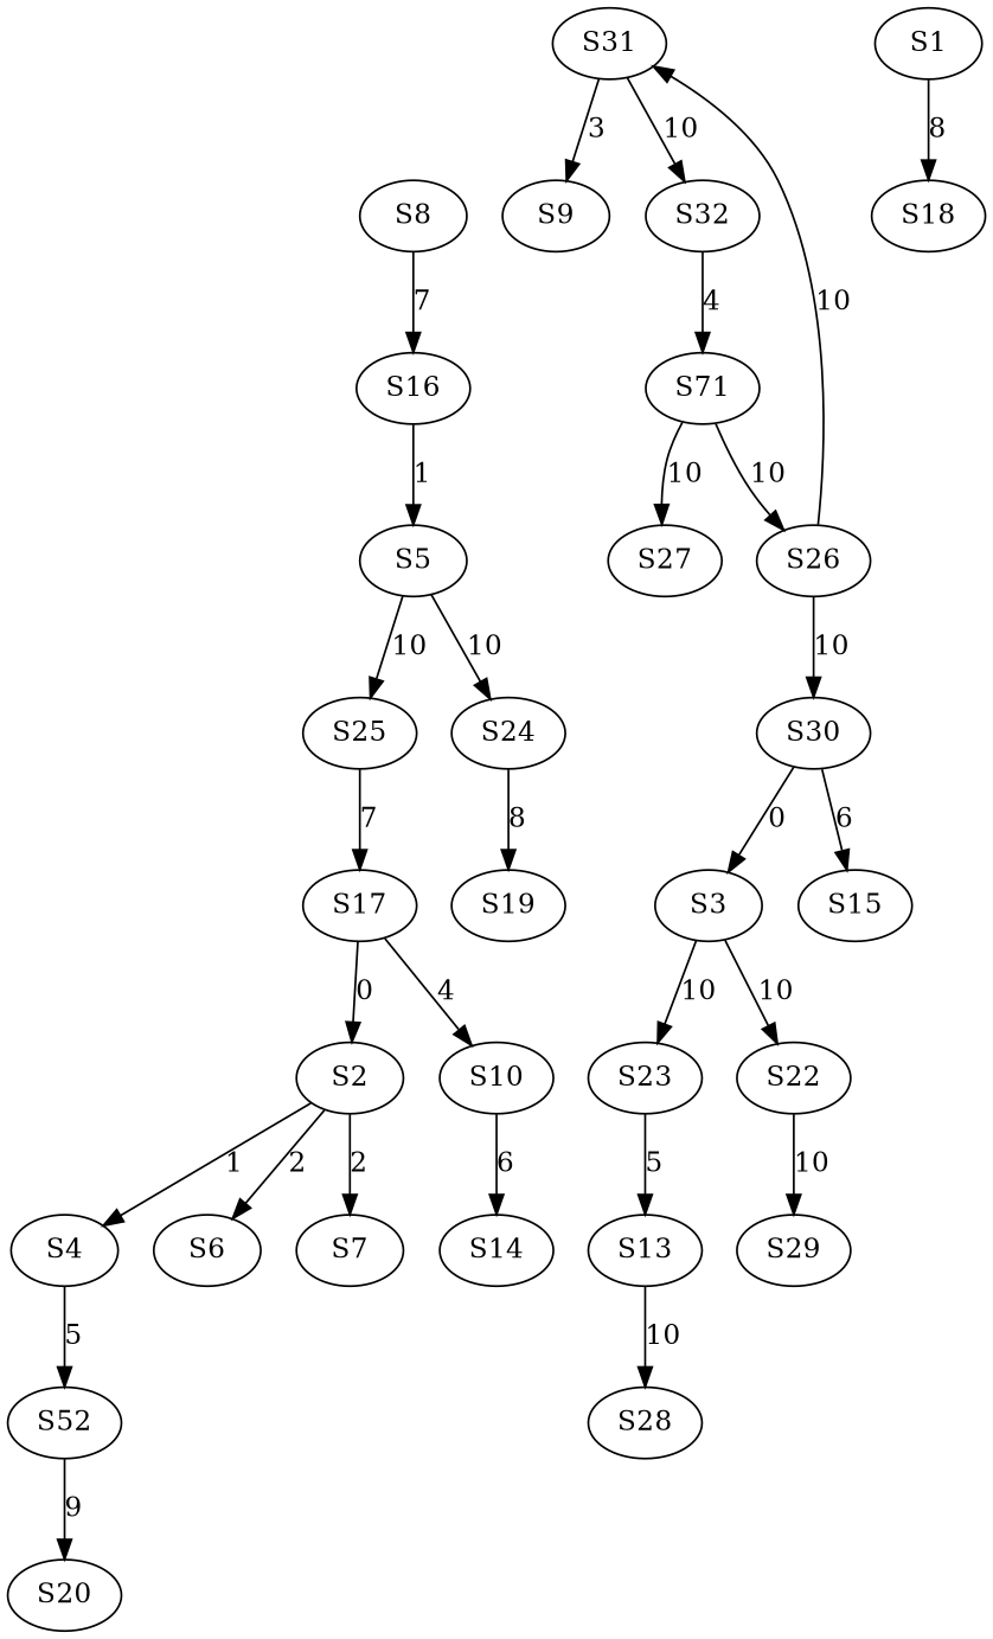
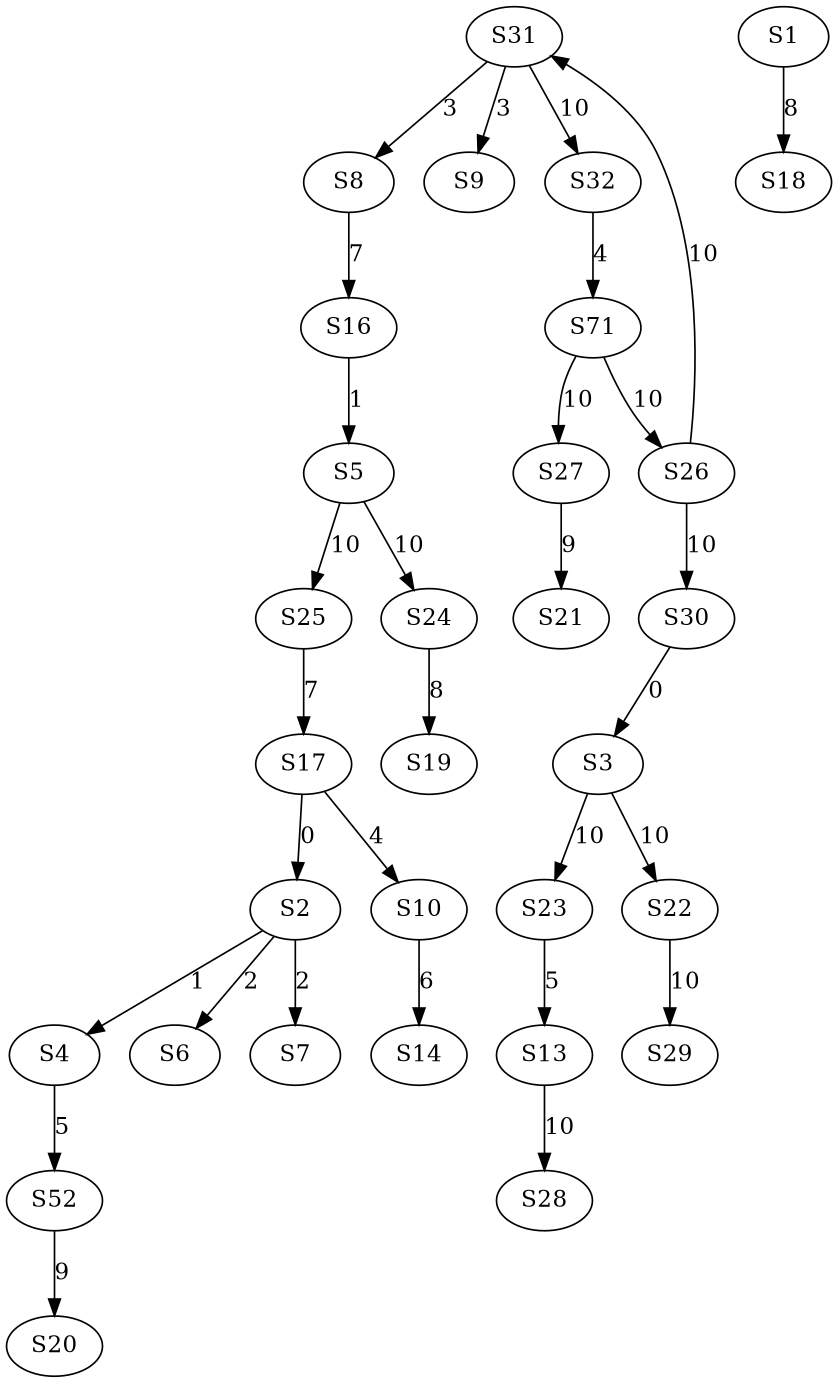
  strict digraph {
    S17
    S2
    S10
    S4
    S6
    S7
    S14
    n8 [label=S52]
    S30
    S3
-   S15
    S23
    S22
    S13
    S29
    S20
    S16
    S5
    S25
    S24
    S19
    S31
    S8
    S9
    S32
    n26 [label=S71]
    S27
    S26
+   S21
    S28
    S1
    S18
    S17 -> S2 [label=0]
    S17 -> S10 [label=4]
    S2 -> S4 [label=1]
    S2 -> S6 [label=2]
    S2 -> S7 [label=2]
    S10 -> S14 [label=6]
    S4 -> n8 [label=5]
    n8 -> S20 [label=9]
    S30 -> S3 [label=0]
-   S30 -> S15 [label=6]
    S3 -> S23 [label=10]
    S3 -> S22 [label=10]
    S23 -> S13 [label=5]
    S22 -> S29 [label=10]
    S13 -> S28 [label=10]
    S16 -> S5 [label=1]
    S5 -> S25 [label=10]
    S5 -> S24 [label=10]
    S25 -> S17 [label=7]
    S24 -> S19 [label=8]
+   S31 -> S8 [label=3]
    S31 -> S9 [label=3]
    S31 -> S32 [label=10]
    S8 -> S16 [label=7]
    S32 -> n26 [label=4]
    n26 -> S27 [label=10]
    n26 -> S26 [label=10]
+   S27 -> S21 [label=9]
    S26 -> S30 [label=10]
    S26 -> S31 [label=10]
    S1 -> S18 [label=8]
  }
